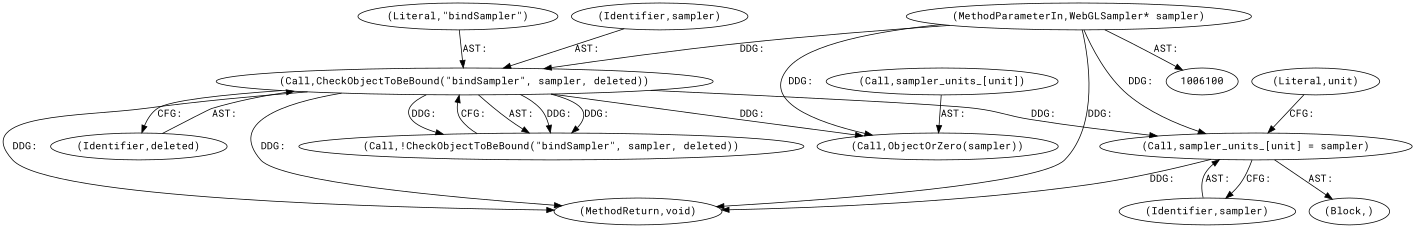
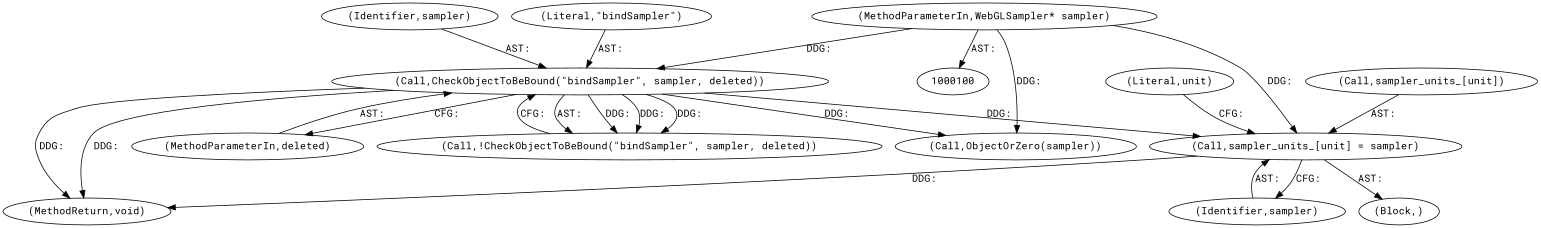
  digraph {
    fontname="Roboto Mono"
    node [fontname="Roboto Mono"]
    edge [fontname="Roboto Mono"]
    n1 [label="(Call,sampler_units_[unit] = sampler)"]
    n2 [label="(Block,)"]
    n3 [label="(MethodReturn,void)"]
    n4 [label="(Identifier,sampler)"]
    n5 [label="(Call,CheckObjectToBeBound(\"bindSampler\", sampler, deleted))"]
    n6 [label="(Call,ObjectOrZero(sampler))"]
-   n7 [label="(Identifier,deleted)"]
+   n7 [label="(MethodParameterIn,deleted)"]
    n8 [label="(Call,!CheckObjectToBeBound(\"bindSampler\", sampler, deleted))"]
    n9 [label="(MethodParameterIn,WebGLSampler* sampler)"]
-   1000100 [label=1006100]
+   1000100
    n11 [label="(Identifier,sampler)"]
    n12 [label="(Literal,\"bindSampler\")"]
    n13 [label="(Literal,unit)"]
    n14 [label="(Call,sampler_units_[unit])"]
    n1 -> n2 [label="AST: "]
    n1 -> n3 [label="DDG: "]
    n1 -> n4 [label="CFG: "]
    n4 -> n1 [label="AST: "]
    n5 -> n1 [label="DDG: "]
    n5 -> n3 [label="DDG: "]
    n5 -> n3 [label="DDG: "]
    n5 -> n6 [label="DDG: "]
    n5 -> n7 [label="CFG: "]
    n5 -> n8 [label="AST: "]
    n5 -> n8 [label="DDG: "]
    n5 -> n8 [label="DDG: "]
    n5 -> n8 [label="DDG: "]
    n7 -> n5 [label="AST: "]
    n8 -> n5 [label="CFG: "]
    n9 -> n1 [label="DDG: "]
-   n9 -> n3 [label="DDG: "]
    n9 -> n5 [label="DDG: "]
    n9 -> n6 [label="DDG: "]
    n9 -> 1000100 [label="AST: "]
    n11 -> n5 [label="AST: "]
    n12 -> n5 [label="AST: "]
    n13 -> n1 [label="CFG: "]
-   n14 -> n6 [label="AST: "]
+   n14 -> n1 [label="AST: "]
  }
